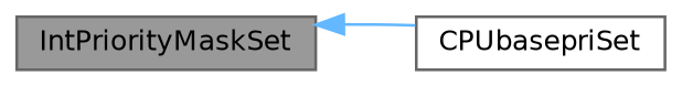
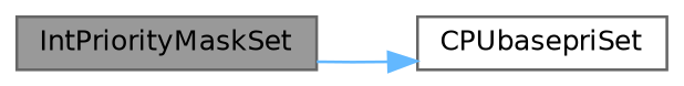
  digraph {
    rankdir=LR
    node [fontname=Helvetica fontsize=10 shape=box style=filled]
    n1 [color=gray40 fillcolor=grey60 fontcolor=black height=0.2 label=IntPriorityMaskSet width=0.4]
    n2 [color=grey40 fillcolor=white height=0.2 label=CPUbasepriSet width=0.4]
-   n2 -> n1 [color=steelblue1 fontname=Helvetica fontsize=10 labelfontname=Helvetica labelfontsize=10 style=solid]
+   n1 -> n2 [color=steelblue1 fontname=Helvetica fontsize=10 labelfontname=Helvetica labelfontsize=10 style=solid]
  }
